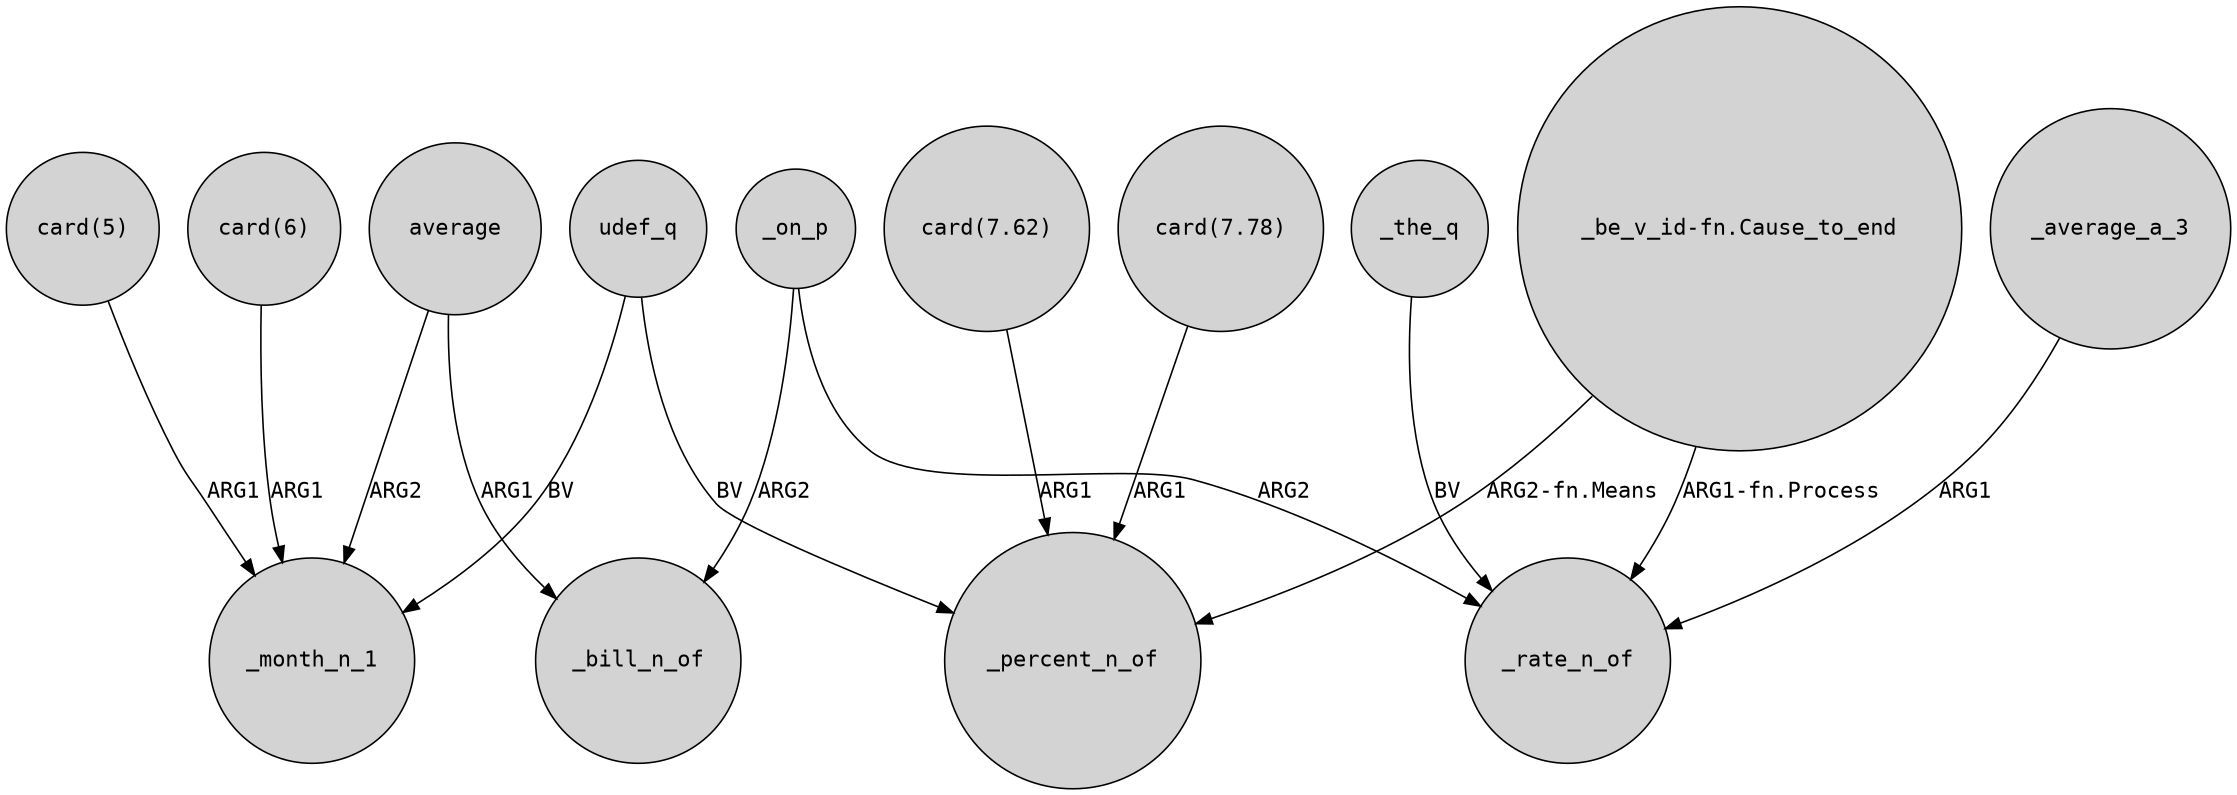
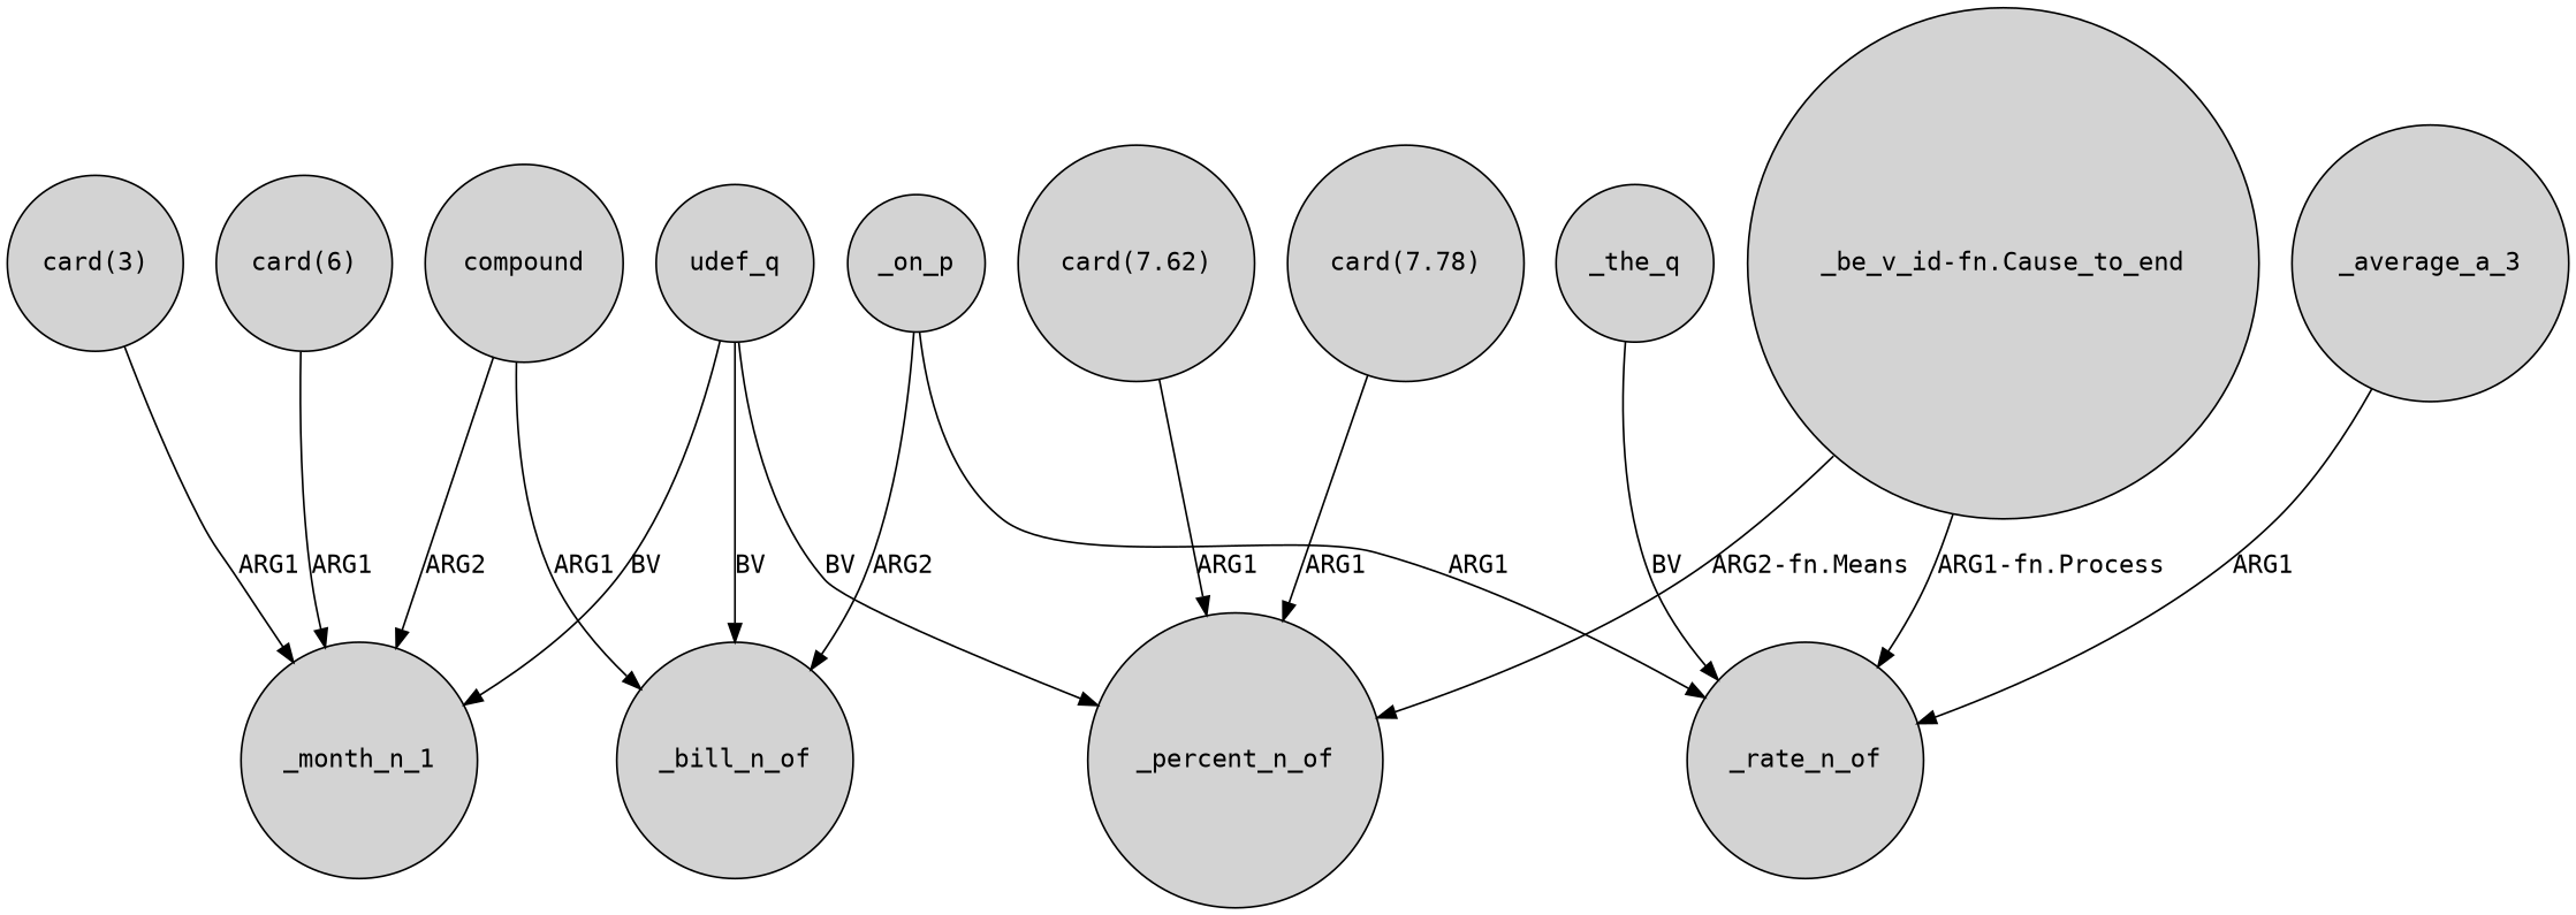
  digraph {
    fontname="DejaVu Sans Mono"
    node [fontname="DejaVu Sans Mono" shape=circle style=filled]
    edge [fontname="DejaVu Sans Mono"]
    udef_q
    _month_n_1
    _percent_n_of
    _bill_n_of
    _on_p
    _rate_n_of
-   "card(3)" [label="card(5)"]
+   "card(3)"
    "card(7.62)"
-   compound [label=average]
+   compound
    "card(6)"
    "card(7.78)"
    "_be_v_id-fn.Cause_to_end"
    n13 [label=_average_a_3]
    _the_q
    udef_q -> _month_n_1 [label=BV]
    udef_q -> _percent_n_of [label=BV]
+   udef_q -> _bill_n_of [label=BV]
    _on_p -> _bill_n_of [label=ARG2]
-   _on_p -> _rate_n_of [label=ARG2]
+   _on_p -> _rate_n_of [label=ARG1]
    "card(3)" -> _month_n_1 [label=ARG1]
    "card(7.62)" -> _percent_n_of [label=ARG1]
    compound -> _month_n_1 [label=ARG2]
    compound -> _bill_n_of [label=ARG1]
    "card(6)" -> _month_n_1 [label=ARG1]
    "card(7.78)" -> _percent_n_of [label=ARG1]
    "_be_v_id-fn.Cause_to_end" -> _percent_n_of [label="ARG2-fn.Means"]
    "_be_v_id-fn.Cause_to_end" -> _rate_n_of [label="ARG1-fn.Process"]
    n13 -> _rate_n_of [label=ARG1]
    _the_q -> _rate_n_of [label=BV]
  }
